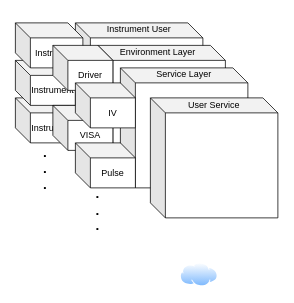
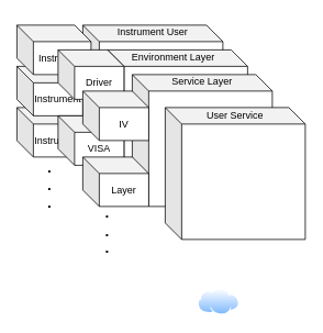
  <mxCell id="0" />
  <mxCell id="1" parent="0" />
  <mxCell id="2" value="" style="shape=cube;whiteSpace=wrap;html=1;boundedLbl=1;backgroundOutline=1;darkOpacity=0.05;darkOpacity2=0.1;" vertex="1" parent="1"><mxGeometry x="100" y="30" width="170" height="160" as="geometry" /></mxCell>
  <mxCell id="3" value="" style="shape=cube;whiteSpace=wrap;html=1;boundedLbl=1;backgroundOutline=1;darkOpacity=0.05;darkOpacity2=0.1;" vertex="1" parent="1"><mxGeometry x="130" y="60" width="170" height="160" as="geometry" /></mxCell>
  <mxCell id="4" value="" style="shape=cube;whiteSpace=wrap;html=1;boundedLbl=1;backgroundOutline=1;darkOpacity=0.05;darkOpacity2=0.1;" vertex="1" parent="1"><mxGeometry x="160" y="90" width="170" height="160" as="geometry" /></mxCell>
  <mxCell id="5" value="Instrument User" style="text;html=1;strokeColor=none;fillColor=none;align=center;verticalAlign=middle;whiteSpace=wrap;rounded=0;" vertex="1" parent="1"><mxGeometry x="125" y="20" width="120" height="37" as="geometry" /></mxCell>
  <mxCell id="6" value="Instrument" style="shape=cube;whiteSpace=wrap;html=1;boundedLbl=1;backgroundOutline=1;darkOpacity=0.05;darkOpacity2=0.1;" vertex="1" parent="1"><mxGeometry x="20" y="130" width="80" height="60" as="geometry" /></mxCell>
  <mxCell id="7" value="&lt;span&gt;Instrument&lt;/span&gt;" style="shape=cube;whiteSpace=wrap;html=1;boundedLbl=1;backgroundOutline=1;darkOpacity=0.05;darkOpacity2=0.1;" vertex="1" parent="1"><mxGeometry x="20" y="80" width="80" height="60" as="geometry" /></mxCell>
  <mxCell id="8" value="&lt;span&gt;Instrument&lt;/span&gt;" style="shape=cube;whiteSpace=wrap;html=1;boundedLbl=1;backgroundOutline=1;darkOpacity=0.05;darkOpacity2=0.1;" vertex="1" parent="1"><mxGeometry x="20" y="30" width="90" height="60" as="geometry" /></mxCell>
  <mxCell id="9" value="" style="shape=cube;whiteSpace=wrap;html=1;boundedLbl=1;backgroundOutline=1;darkOpacity=0.05;darkOpacity2=0.1;" vertex="1" parent="1"><mxGeometry x="200" y="130" width="170" height="160" as="geometry" /></mxCell>
  <mxCell id="10" value="&lt;span&gt;Driver&lt;/span&gt;" style="shape=cube;whiteSpace=wrap;html=1;boundedLbl=1;backgroundOutline=1;darkOpacity=0.05;darkOpacity2=0.1;" vertex="1" parent="1"><mxGeometry x="70" y="60" width="80" height="60" as="geometry" /></mxCell>
  <mxCell id="11" value="&lt;span&gt;VISA&lt;/span&gt;" style="shape=cube;whiteSpace=wrap;html=1;boundedLbl=1;backgroundOutline=1;darkOpacity=0.05;darkOpacity2=0.1;" vertex="1" parent="1"><mxGeometry x="70" y="140" width="80" height="60" as="geometry" /></mxCell>
  <mxCell id="12" value="IV" style="shape=cube;whiteSpace=wrap;html=1;boundedLbl=1;backgroundOutline=1;darkOpacity=0.05;darkOpacity2=0.1;" vertex="1" parent="1"><mxGeometry x="100" y="110" width="80" height="60" as="geometry" /></mxCell>
- <mxCell id="13" value="Pulse" style="shape=cube;whiteSpace=wrap;html=1;boundedLbl=1;backgroundOutline=1;darkOpacity=0.05;darkOpacity2=0.1;" vertex="1" parent="1"><mxGeometry x="100" y="190" width="80" height="60" as="geometry" /></mxCell>
+ <mxCell id="13" value="Layer" style="shape=cube;whiteSpace=wrap;html=1;boundedLbl=1;backgroundOutline=1;darkOpacity=0.05;darkOpacity2=0.1;" vertex="1" parent="1"><mxGeometry x="100" y="190" width="80" height="60" as="geometry" /></mxCell>
  <mxCell id="14" value="&lt;font style=&quot;font-size: 18px&quot;&gt;&lt;b&gt;.&lt;br&gt;.&lt;br&gt;.&lt;/b&gt;&lt;/font&gt;" style="text;html=1;strokeColor=none;fillColor=none;align=center;verticalAlign=middle;whiteSpace=wrap;rounded=0;sketch=0;" vertex="1" parent="1"><mxGeometry x="110" y="270" width="40" height="20" as="geometry" /></mxCell>
  <mxCell id="15" value="&lt;font style=&quot;font-size: 18px&quot;&gt;&lt;b&gt;.&lt;br&gt;.&lt;br&gt;.&lt;/b&gt;&lt;/font&gt;" style="text;html=1;strokeColor=none;fillColor=none;align=center;verticalAlign=middle;whiteSpace=wrap;rounded=0;sketch=0;" vertex="1" parent="1"><mxGeometry x="40" y="190" width="40" height="70" as="geometry" /></mxCell>
  <mxCell id="16" value="Environment Layer" style="text;html=1;strokeColor=none;fillColor=none;align=center;verticalAlign=middle;whiteSpace=wrap;rounded=0;" vertex="1" parent="1"><mxGeometry x="150" y="50" width="120" height="37" as="geometry" /></mxCell>
  <mxCell id="17" value="Service Layer" style="text;html=1;strokeColor=none;fillColor=none;align=center;verticalAlign=middle;whiteSpace=wrap;rounded=0;" vertex="1" parent="1"><mxGeometry x="185" y="80" width="120" height="37" as="geometry" /></mxCell>
  <mxCell id="18" value="User Service" style="text;html=1;strokeColor=none;fillColor=none;align=center;verticalAlign=middle;whiteSpace=wrap;rounded=0;" vertex="1" parent="1"><mxGeometry x="225" y="121.5" width="120" height="37" as="geometry" /></mxCell>
  <mxCell id="19" value="" style="aspect=fixed;perimeter=ellipsePerimeter;html=1;align=center;shadow=0;dashed=0;spacingTop=3;image;image=img/lib/active_directory/internet_cloud.svg;rounded=0;fillColor=none;" vertex="1" parent="1"><mxGeometry x="240" y="350" width="50" height="31.5" as="geometry" /></mxCell>
